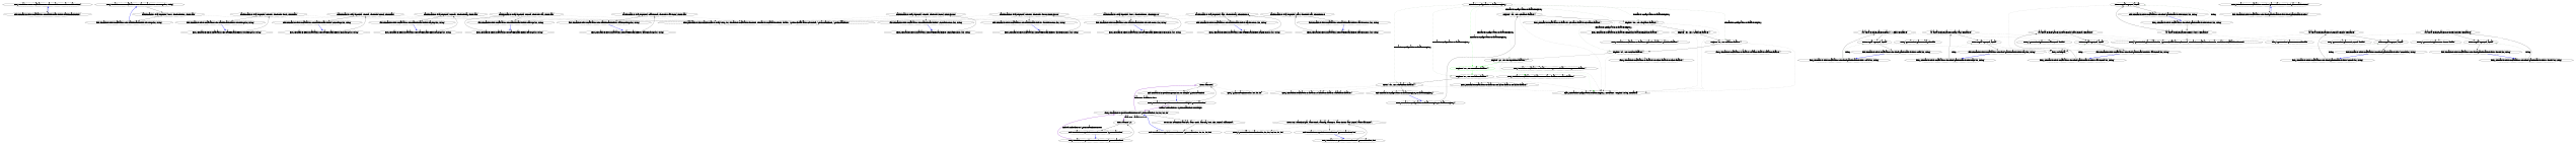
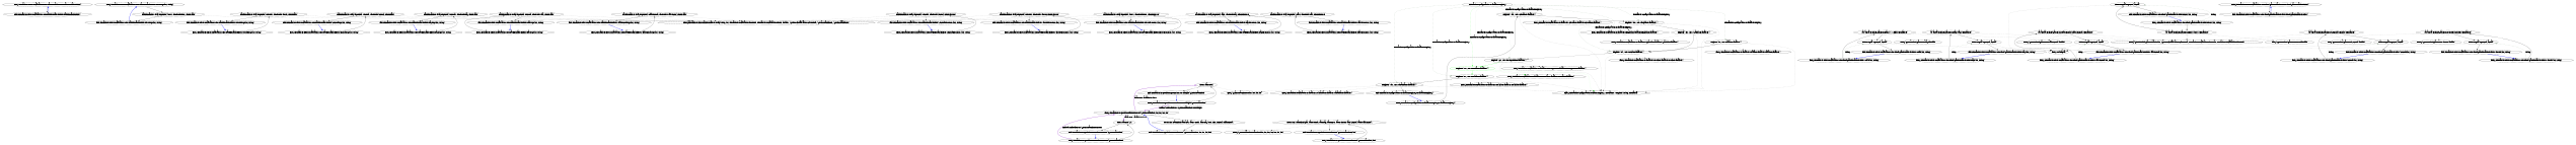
  digraph {
    node [cluster="Humanizer.Configuration.OrdinalizerRegistry.OrdinalizerRegistry()" span="2-2"]
    edge [style=solid]
    n1 [cluster="Humanizer.Tests.Localisation.roRo.DateHumanizeTests.DateHumanizeTests()" label="Entry Humanizer.Tests.Localisation.roRo.DateHumanizeTests.DateHumanizeTests()" span="13-13"]
    n2 [cluster="Humanizer.Tests.Localisation.roRo.DateHumanizeTests.DateHumanizeTests()" label="Exit Humanizer.Tests.Localisation.roRo.DateHumanizeTests.DateHumanizeTests()" span="13-13"]
    n3 [cluster="Humanizer.Tests.Localisation.roRo.DateHumanizeTests.HoursAgo(int, string)" label="Entry Humanizer.Tests.Localisation.roRo.DateHumanizeTests.HoursAgo(int, string)" span="20-20"]
    n4 [cluster="Humanizer.Tests.Localisation.roRo.DateHumanizeTests.HoursAgo(int, string)" label="DateHumanize.Verify(expected, hours, TimeUnit.Hour, Tense.Past)" span="22-22"]
    n5 [cluster="Humanizer.Tests.Localisation.roRo.DateHumanizeTests.HoursAgo(int, string)" label="Exit Humanizer.Tests.Localisation.roRo.DateHumanizeTests.HoursAgo(int, string)" span="20-20"]
    n6 [cluster="Humanizer.Tests.DateHumanize.Verify(string, int, Humanizer.Localisation.TimeUnit, Humanizer.Localisation.Tense, double?, System.Globalization.CultureInfo, System.DateTime?, System.DateTime?)" label="Entry Humanizer.Tests.DateHumanize.Verify(string, int, Humanizer.Localisation.TimeUnit, Humanizer.Localisation.Tense, double?, System.Globalization.CultureInfo, System.DateTime?, System.DateTime?)" span="35-35"]
    n7 [cluster="Humanizer.Tests.Localisation.roRo.DateHumanizeTests.MinutesAgo(int, string)" label="Entry Humanizer.Tests.Localisation.roRo.DateHumanizeTests.MinutesAgo(int, string)" span="29-29"]
    n8 [cluster="Humanizer.Tests.Localisation.roRo.DateHumanizeTests.MinutesAgo(int, string)" label="DateHumanize.Verify(expected, minutes, TimeUnit.Minute, Tense.Past)" span="31-31"]
    n9 [cluster="Humanizer.Tests.Localisation.roRo.DateHumanizeTests.MinutesAgo(int, string)" label="Exit Humanizer.Tests.Localisation.roRo.DateHumanizeTests.MinutesAgo(int, string)" span="29-29"]
    n10 [cluster="Humanizer.Tests.Localisation.roRo.DateHumanizeTests.SecondsAgo(int, string)" label="Entry Humanizer.Tests.Localisation.roRo.DateHumanizeTests.SecondsAgo(int, string)" span="37-37"]
    n11 [cluster="Humanizer.Tests.Localisation.roRo.DateHumanizeTests.SecondsAgo(int, string)" label="DateHumanize.Verify(expected, seconds, TimeUnit.Second, Tense.Past)" span="39-39"]
    n12 [cluster="Humanizer.Tests.Localisation.roRo.DateHumanizeTests.SecondsAgo(int, string)" label="Exit Humanizer.Tests.Localisation.roRo.DateHumanizeTests.SecondsAgo(int, string)" span="37-37"]
    n13 [cluster="Humanizer.Tests.Localisation.roRo.DateHumanizeTests.DaysAgo(int, string)" label="Entry Humanizer.Tests.Localisation.roRo.DateHumanizeTests.DaysAgo(int, string)" span="45-45"]
    n14 [cluster="Humanizer.Tests.Localisation.roRo.DateHumanizeTests.DaysAgo(int, string)" label="DateHumanize.Verify(expected, seconds, TimeUnit.Day, Tense.Past)" span="47-47"]
    n15 [cluster="Humanizer.Tests.Localisation.roRo.DateHumanizeTests.DaysAgo(int, string)" label="Exit Humanizer.Tests.Localisation.roRo.DateHumanizeTests.DaysAgo(int, string)" span="45-45"]
    n16 [cluster="Humanizer.Tests.Localisation.roRo.DateHumanizeTests.YearsAgo(int, string)" label="Entry Humanizer.Tests.Localisation.roRo.DateHumanizeTests.YearsAgo(int, string)" span="53-53"]
    n17 [cluster="Humanizer.Tests.Localisation.roRo.DateHumanizeTests.YearsAgo(int, string)" label="DateHumanize.Verify(expected, seconds, TimeUnit.Year, Tense.Past)" span="55-55"]
    n18 [cluster="Humanizer.Tests.Localisation.roRo.DateHumanizeTests.YearsAgo(int, string)" label="Exit Humanizer.Tests.Localisation.roRo.DateHumanizeTests.YearsAgo(int, string)" span="53-53"]
    n19 [cluster="Humanizer.Tests.Localisation.roRo.DateHumanizeTests.MillisecondsAgo(int, string)" label="Entry Humanizer.Tests.Localisation.roRo.DateHumanizeTests.MillisecondsAgo(int, string)" span="61-61"]
    n20 [cluster="Humanizer.Tests.Localisation.roRo.DateHumanizeTests.MillisecondsAgo(int, string)" label="DateHumanize.Verify(expected, milliseconds, TimeUnit.Millisecond, Tense.Past)" span="63-63"]
    n21 [cluster="Humanizer.Tests.Localisation.roRo.DateHumanizeTests.MillisecondsAgo(int, string)" label="Exit Humanizer.Tests.Localisation.roRo.DateHumanizeTests.MillisecondsAgo(int, string)" span="61-61"]
    n22 [cluster="Humanizer.Tests.Localisation.roRo.DateHumanizeTests.SecondsFromNow(int, string)" label="Entry Humanizer.Tests.Localisation.roRo.DateHumanizeTests.SecondsFromNow(int, string)" span="69-69"]
    n23 [cluster="Humanizer.Tests.Localisation.roRo.DateHumanizeTests.SecondsFromNow(int, string)" label="DateHumanize.Verify(expected, seconds, TimeUnit.Second, Tense.Future)" span="71-71"]
    n24 [cluster="Humanizer.Tests.Localisation.roRo.DateHumanizeTests.SecondsFromNow(int, string)" label="Exit Humanizer.Tests.Localisation.roRo.DateHumanizeTests.SecondsFromNow(int, string)" span="69-69"]
    n25 [cluster="Humanizer.Tests.Localisation.roRo.DateHumanizeTests.MinutesFromNow(int, string)" label="Entry Humanizer.Tests.Localisation.roRo.DateHumanizeTests.MinutesFromNow(int, string)" span="77-77"]
    n26 [cluster="Humanizer.Tests.Localisation.roRo.DateHumanizeTests.MinutesFromNow(int, string)" label="DateHumanize.Verify(expected, minutes, TimeUnit.Minute, Tense.Future)" span="79-79"]
    n27 [cluster="Humanizer.Tests.Localisation.roRo.DateHumanizeTests.MinutesFromNow(int, string)" label="Exit Humanizer.Tests.Localisation.roRo.DateHumanizeTests.MinutesFromNow(int, string)" span="77-77"]
    n28 [cluster="Humanizer.Tests.Localisation.roRo.DateHumanizeTests.HoursFromNow(int, string)" label="Entry Humanizer.Tests.Localisation.roRo.DateHumanizeTests.HoursFromNow(int, string)" span="85-85"]
    n29 [cluster="Humanizer.Tests.Localisation.roRo.DateHumanizeTests.HoursFromNow(int, string)" label="DateHumanize.Verify(expected, hours, TimeUnit.Hour, Tense.Future)" span="87-87"]
    n30 [cluster="Humanizer.Tests.Localisation.roRo.DateHumanizeTests.HoursFromNow(int, string)" label="Exit Humanizer.Tests.Localisation.roRo.DateHumanizeTests.HoursFromNow(int, string)" span="85-85"]
    n31 [cluster="Humanizer.Tests.Localisation.roRo.DateHumanizeTests.DaysFromNow(int, string)" label="Entry Humanizer.Tests.Localisation.roRo.DateHumanizeTests.DaysFromNow(int, string)" span="93-93"]
    n32 [cluster="Humanizer.Tests.Localisation.roRo.DateHumanizeTests.DaysFromNow(int, string)" label="DateHumanize.Verify(expected, days, TimeUnit.Day, Tense.Future)" span="95-95"]
    n33 [cluster="Humanizer.Tests.Localisation.roRo.DateHumanizeTests.DaysFromNow(int, string)" label="Exit Humanizer.Tests.Localisation.roRo.DateHumanizeTests.DaysFromNow(int, string)" span="93-93"]
    n34 [cluster="Humanizer.Tests.Localisation.roRo.DateHumanizeTests.YearsFromNow(int, string)" label="Entry Humanizer.Tests.Localisation.roRo.DateHumanizeTests.YearsFromNow(int, string)" span="101-101"]
    n35 [cluster="Humanizer.Tests.Localisation.roRo.DateHumanizeTests.YearsFromNow(int, string)" label="DateHumanize.Verify(expected, years, TimeUnit.Year, Tense.Future)" span="103-103"]
    n36 [cluster="Humanizer.Tests.Localisation.roRo.DateHumanizeTests.YearsFromNow(int, string)" label="Exit Humanizer.Tests.Localisation.roRo.DateHumanizeTests.YearsFromNow(int, string)" span="101-101"]
    n37 [cluster="Humanizer.Configuration.LocaliserRegistry<TLocaliser>.Register(string, TLocaliser)" file="OrdinalizerRegistry.cs" label="Entry Humanizer.Configuration.LocaliserRegistry<TLocaliser>.Register(string, TLocaliser)" span="54-54"]
    n38 [cluster="Humanizer.Localisation.Ordinalizers.SpanishOrdinalizer.SpanishOrdinalizer()" file="OrdinalizerRegistry.cs" label="Entry Humanizer.Localisation.Ordinalizers.SpanishOrdinalizer.SpanishOrdinalizer()"]
    n39 [cluster="Humanizer.Localisation.Ordinalizers.TurkishOrdinalizer.TurkishOrdinalizer()" file="OrdinalizerRegistry.cs" label="Entry Humanizer.Localisation.Ordinalizers.TurkishOrdinalizer.TurkishOrdinalizer()" span="7-7"]
    n40 [cluster="Humanizer.Localisation.Ordinalizers.UkrainianOrdinalizer.UkrainianOrdinalizer()" file="OrdinalizerRegistry.cs" label="Entry Humanizer.Localisation.Ordinalizers.UkrainianOrdinalizer.UkrainianOrdinalizer()"]
    n41 [cluster="Humanizer.Localisation.Ordinalizers.EnglishOrdinalizer.EnglishOrdinalizer()" file="OrdinalizerRegistry.cs" label="Entry Humanizer.Localisation.Ordinalizers.EnglishOrdinalizer.EnglishOrdinalizer()"]
    n42 [cluster="Humanizer.Localisation.Ordinalizers.GermanOrdinalizer.GermanOrdinalizer()" file="OrdinalizerRegistry.cs" label="Entry Humanizer.Localisation.Ordinalizers.GermanOrdinalizer.GermanOrdinalizer()"]
    n43 [file="OrdinalizerRegistry.cs" label="Entry Humanizer.Configuration.OrdinalizerRegistry.OrdinalizerRegistry()" span="6-6"]
    n44 [file="OrdinalizerRegistry.cs" label="Register(''de'', new GermanOrdinalizer())" span="8-8"]
    n45 [file="OrdinalizerRegistry.cs" label="Register(''en'', new EnglishOrdinalizer())" span="9-9"]
    n46 [file="OrdinalizerRegistry.cs" label="Register(''es'', new SpanishOrdinalizer())" span="10-10"]
    n47 [file="OrdinalizerRegistry.cs" label="Register(''it'', new ItalianOrdinalizer())" span="11-11"]
    n48 [file="OrdinalizerRegistry.cs" label="Register(''nl'', new DutchOrdinalizer())" span="12-12"]
    n49 [cluster="Humanizer.Localisation.Ordinalizers.ItalianOrdinalizer.ItalianOrdinalizer()" file="OrdinalizerRegistry.cs" label="Entry Humanizer.Localisation.Ordinalizers.ItalianOrdinalizer.ItalianOrdinalizer()"]
    n50 [file="OrdinalizerRegistry.cs" label="Register(''pt'', new PortugueseOrdinalizer())" span="13-13"]
    n51 [cluster="Humanizer.Localisation.Ordinalizers.DutchOrdinalizer.DutchOrdinalizer()" file="OrdinalizerRegistry.cs" label="Entry Humanizer.Localisation.Ordinalizers.DutchOrdinalizer.DutchOrdinalizer()"]
    n52 [color=green community=0 file="OrdinalizerRegistry.cs" label="Register(''ru'', new RussianOrdinalizer())" span="14-14"]
    n53 [cluster="Humanizer.Localisation.Ordinalizers.PortugueseOrdinalizer.PortugueseOrdinalizer()" file="OrdinalizerRegistry.cs" label="Entry Humanizer.Localisation.Ordinalizers.PortugueseOrdinalizer.PortugueseOrdinalizer()"]
    n54 [file="OrdinalizerRegistry.cs" label="Register(''tr'', new TurkishOrdinalizer())" span="15-15"]
    n55 [cluster="Humanizer.Localisation.Ordinalizers.RussianOrdinalizer.RussianOrdinalizer()" file="OrdinalizerRegistry.cs" label="Entry Humanizer.Localisation.Ordinalizers.RussianOrdinalizer.RussianOrdinalizer()"]
-   n56 [file="OrdinalizerRegistry.cs" label="Hours(''uk'', new UkrainianOrdinalizer())" span="16-16"]
+   n56 [file="OrdinalizerRegistry.cs" label="Register(''uk'', new UkrainianOrdinalizer())" span="16-16"]
    n57 [file="OrdinalizerRegistry.cs" label="Exit Humanizer.Configuration.OrdinalizerRegistry.OrdinalizerRegistry()" span="6-6"]
    n58 [cluster="System.DateTime.At(int, int, int, int)" file="PrepositionsExtensions.cs" label="Entry System.DateTime.At(int, int, int, int)" span="12-12"]
    n59 [file="OrdinalizerRegistry.cs" label="Humanizer.Configuration.OrdinalizerRegistry" cluster="" span=""]
    n60 [cluster="Humanizer.PrepositionsExtensions.AtMidnight(System.DateTime)" file="PrepositionsExtensions.cs" label="Entry Humanizer.PrepositionsExtensions.AtMidnight(System.DateTime)" span="22-22"]
    n61 [cluster="Humanizer.PrepositionsExtensions.AtMidnight(System.DateTime)" file="PrepositionsExtensions.cs" label="return date.At(0);" span="24-24"]
    n62 [cluster="Humanizer.PrepositionsExtensions.At(System.DateTime, int, int, int, int)" file="PrepositionsExtensions.cs" label="Entry Humanizer.PrepositionsExtensions.At(System.DateTime, int, int, int, int)" span="12-12"]
    n63 [cluster="Humanizer.PrepositionsExtensions.AtMidnight(System.DateTime)" file="PrepositionsExtensions.cs" label="Exit Humanizer.PrepositionsExtensions.AtMidnight(System.DateTime)" span="22-22"]
    n64 [cluster="Humanizer.PrepositionsExtensions.AtNoon(System.DateTime)" file="PrepositionsExtensions.cs" label="return date.At(12);" span="34-34"]
    n65 [cluster="Humanizer.PrepositionsExtensions.At(System.DateTime, int, int, int, int)" file="PrepositionsExtensions.cs" label="return new DateTime(date.Year, date.Month, date.Day, hour, min, second, millisecond);" span="14-14"]
    n66 [cluster="Humanizer.PrepositionsExtensions.AtNoon(System.DateTime)" file="PrepositionsExtensions.cs" label="Entry Humanizer.PrepositionsExtensions.AtNoon(System.DateTime)" span="32-32"]
    n67 [cluster="Humanizer.PrepositionsExtensions.AtNoon(System.DateTime)" file="PrepositionsExtensions.cs" label="Exit Humanizer.PrepositionsExtensions.AtNoon(System.DateTime)" span="32-32"]
    n68 [cluster="Humanizer.PrepositionsExtensions.At(System.DateTime, int, int, int, int)" file="PrepositionsExtensions.cs" label="Exit Humanizer.PrepositionsExtensions.At(System.DateTime, int, int, int, int)" span="12-12"]
    n69 [cluster="System.DateTime.DateTime(int, int, int, int, int, int, int)" file="PrepositionsExtensions.cs" label="Entry System.DateTime.DateTime(int, int, int, int, int, int, int)" span="0-0"]
    n70 [cluster="Humanizer.PrepositionsExtensions.In(System.DateTime, int)" file="PrepositionsExtensions.cs" label="Entry Humanizer.PrepositionsExtensions.In(System.DateTime, int)" span="43-43"]
    n71 [cluster="Humanizer.PrepositionsExtensions.In(System.DateTime, int)" file="PrepositionsExtensions.cs" label="return new DateTime(year, date.Month, date.Day, date.Hour, date.Minute, date.Second, date.Millisecond);" span="45-45"]
    n72 [cluster="Humanizer.PrepositionsExtensions.In(System.DateTime, int)" file="PrepositionsExtensions.cs" label="Exit Humanizer.PrepositionsExtensions.In(System.DateTime, int)" span="43-43"]
    n73 [cluster="System.TimeSpan.FromDays(double)" file="TimeSpanHumanizerTests.cs" label="Entry System.TimeSpan.FromDays(double)" span="0-0"]
    n74 [cluster="Humanizer.Tests.Localisation.roRo.TimeSpanHumanizerTests.Weeks(int, string)" file="TimeSpanHumanizerTests.cs" label="Entry Humanizer.Tests.Localisation.roRo.TimeSpanHumanizerTests.Weeks(int, string)" span="77-77"]
    n75 [cluster="Humanizer.Tests.Localisation.roRo.TimeSpanHumanizerTests.Weeks(int, string)" file="TimeSpanHumanizerTests.cs" label="var actual = TimeSpan.FromDays(7 * weeks).Humanize()" span="79-79"]
    n76 [cluster="Humanizer.Tests.Localisation.roRo.TimeSpanHumanizerTests.Weeks(int, string)" file="TimeSpanHumanizerTests.cs" label="Assert.Equal(expected, actual)" span="80-80"]
    n77 [cluster="System.TimeSpan.Humanize(int, System.Globalization.CultureInfo, Humanizer.Localisation.TimeUnit, Humanizer.Localisation.TimeUnit)" file="TimeSpanHumanizerTests.cs" label="Entry System.TimeSpan.Humanize(int, System.Globalization.CultureInfo, Humanizer.Localisation.TimeUnit, Humanizer.Localisation.TimeUnit)" span="27-27"]
    n78 [cluster="Humanizer.Tests.Localisation.roRo.TimeSpanHumanizerTests.Weeks(int, string)" file="TimeSpanHumanizerTests.cs" label="Exit Humanizer.Tests.Localisation.roRo.TimeSpanHumanizerTests.Weeks(int, string)" span="77-77"]
    n79 [cluster="Unk.Equal" file="TimeSpanHumanizerTests.cs" label="Entry Unk.Equal" span=""]
    n80 [cluster="Humanizer.Tests.Localisation.roRo.TimeSpanHumanizerTests.Hours(int, string)" file="TimeSpanHumanizerTests.cs" label="Entry Humanizer.Tests.Localisation.roRo.TimeSpanHumanizerTests.Hours(int, string)" span="55-55"]
    n81 [cluster="Humanizer.Tests.Localisation.roRo.TimeSpanHumanizerTests.Hours(int, string)" file="TimeSpanHumanizerTests.cs" label="var actual = TimeSpan.FromHours(hours).Humanize()" span="57-57"]
    n82 [cluster="Humanizer.Tests.Localisation.roRo.TimeSpanHumanizerTests.Hours(int, string)" file="TimeSpanHumanizerTests.cs" label="Assert.Equal(expected, actual)" span="58-58"]
    n83 [cluster="System.TimeSpan.FromHours(double)" file="TimeSpanHumanizerTests.cs" label="Entry System.TimeSpan.FromHours(double)" span="0-0"]
    n84 [cluster="Humanizer.Tests.Localisation.roRo.TimeSpanHumanizerTests.Hours(int, string)" file="TimeSpanHumanizerTests.cs" label="Exit Humanizer.Tests.Localisation.roRo.TimeSpanHumanizerTests.Hours(int, string)" span="55-55"]
    n85 [cluster="Humanizer.Tests.Localisation.roRo.TimeSpanHumanizerTests.Milliseconds(int, string)" file="TimeSpanHumanizerTests.cs" label="Entry Humanizer.Tests.Localisation.roRo.TimeSpanHumanizerTests.Milliseconds(int, string)" span="22-22"]
    n86 [cluster="Humanizer.Tests.Localisation.roRo.TimeSpanHumanizerTests.Milliseconds(int, string)" file="TimeSpanHumanizerTests.cs" label="var actual = TimeSpan.FromMilliseconds(millisSeconds).Humanize()" span="24-24"]
    n87 [cluster="Humanizer.Tests.Localisation.roRo.TimeSpanHumanizerTests.Milliseconds(int, string)" file="TimeSpanHumanizerTests.cs" label="Assert.Equal(expected, actual)" span="25-25"]
    n88 [cluster="System.TimeSpan.FromMilliseconds(double)" file="TimeSpanHumanizerTests.cs" label="Entry System.TimeSpan.FromMilliseconds(double)" span="0-0"]
    n89 [cluster="Humanizer.Tests.Localisation.roRo.TimeSpanHumanizerTests.Milliseconds(int, string)" file="TimeSpanHumanizerTests.cs" label="Exit Humanizer.Tests.Localisation.roRo.TimeSpanHumanizerTests.Milliseconds(int, string)" span="22-22"]
    n90 [cluster="System.TimeSpan.FromMinutes(double)" file="TimeSpanHumanizerTests.cs" label="Entry System.TimeSpan.FromMinutes(double)" span="0-0"]
    n91 [cluster="Humanizer.Tests.Localisation.roRo.TimeSpanHumanizerTests.Seconds(int, string)" file="TimeSpanHumanizerTests.cs" label="Entry Humanizer.Tests.Localisation.roRo.TimeSpanHumanizerTests.Seconds(int, string)" span="33-33"]
    n92 [cluster="Humanizer.Tests.Localisation.roRo.TimeSpanHumanizerTests.Seconds(int, string)" file="TimeSpanHumanizerTests.cs" label="var actual = TimeSpan.FromSeconds(seconds).Humanize()" span="35-35"]
    n93 [cluster="Humanizer.Tests.Localisation.roRo.TimeSpanHumanizerTests.Seconds(int, string)" file="TimeSpanHumanizerTests.cs" label="Assert.Equal(expected, actual)" span="36-36"]
    n94 [cluster="System.TimeSpan.FromSeconds(double)" file="TimeSpanHumanizerTests.cs" label="Entry System.TimeSpan.FromSeconds(double)" span="0-0"]
    n95 [cluster="Humanizer.Tests.Localisation.roRo.TimeSpanHumanizerTests.Seconds(int, string)" file="TimeSpanHumanizerTests.cs" label="Exit Humanizer.Tests.Localisation.roRo.TimeSpanHumanizerTests.Seconds(int, string)" span="33-33"]
    n96 [cluster="Humanizer.Tests.Localisation.roRo.TimeSpanHumanizerTests.Minutes(int, string)" file="TimeSpanHumanizerTests.cs" label="Entry Humanizer.Tests.Localisation.roRo.TimeSpanHumanizerTests.Minutes(int, string)" span="44-44"]
    n97 [cluster="Humanizer.Tests.Localisation.roRo.TimeSpanHumanizerTests.Minutes(int, string)" file="TimeSpanHumanizerTests.cs" label="var actual = TimeSpan.FromMinutes(minutes).Humanize()" span="46-46"]
    n98 [cluster="Humanizer.Tests.Localisation.roRo.TimeSpanHumanizerTests.Minutes(int, string)" file="TimeSpanHumanizerTests.cs" label="Assert.Equal(expected, actual)" span="47-47"]
    n99 [cluster="Humanizer.Tests.Localisation.roRo.TimeSpanHumanizerTests.Minutes(int, string)" file="TimeSpanHumanizerTests.cs" label="Exit Humanizer.Tests.Localisation.roRo.TimeSpanHumanizerTests.Minutes(int, string)" span="44-44"]
    n100 [cluster="Humanizer.Tests.Localisation.roRo.TimeSpanHumanizerTests.TimeSpanHumanizerTests()" file="TimeSpanHumanizerTests.cs" label="Entry Humanizer.Tests.Localisation.roRo.TimeSpanHumanizerTests.TimeSpanHumanizerTests()" span="13-13"]
    n101 [cluster="Humanizer.Tests.Localisation.roRo.TimeSpanHumanizerTests.TimeSpanHumanizerTests()" file="TimeSpanHumanizerTests.cs" label="Exit Humanizer.Tests.Localisation.roRo.TimeSpanHumanizerTests.TimeSpanHumanizerTests()" span="13-13"]
    n102 [cluster="Humanizer.Tests.Localisation.roRo.TimeSpanHumanizerTests.Days(int, string)" file="TimeSpanHumanizerTests.cs" label="Entry Humanizer.Tests.Localisation.roRo.TimeSpanHumanizerTests.Days(int, string)" span="67-67"]
    n103 [cluster="Humanizer.Tests.Localisation.roRo.TimeSpanHumanizerTests.Days(int, string)" file="TimeSpanHumanizerTests.cs" label="var actual = TimeSpan.FromDays(days).Humanize()" span="69-69"]
    n104 [cluster="Humanizer.Tests.Localisation.roRo.TimeSpanHumanizerTests.Days(int, string)" file="TimeSpanHumanizerTests.cs" label="Assert.Equal(expected, actual)" span="70-70"]
    n105 [cluster="Humanizer.Tests.Localisation.roRo.TimeSpanHumanizerTests.Days(int, string)" file="TimeSpanHumanizerTests.cs" label="Exit Humanizer.Tests.Localisation.roRo.TimeSpanHumanizerTests.Days(int, string)" span="67-67"]
    n1 -> n2
    n2 -> n1 [color=blue style=bold]
    n3 -> n4
    n4 -> n5
    n4 -> n6 [style=dotted]
    n5 -> n3 [color=blue style=bold]
    n7 -> n8
    n8 -> n6 [style=dotted]
    n8 -> n9
    n9 -> n7 [color=blue style=bold]
    n10 -> n11
    n11 -> n6 [style=dotted]
    n11 -> n12
    n12 -> n10 [color=blue style=bold]
    n13 -> n14
    n14 -> n6 [style=dotted]
    n14 -> n15
    n15 -> n13 [color=blue style=bold]
    n16 -> n17
    n17 -> n6 [style=dotted]
    n17 -> n18
    n18 -> n16 [color=blue style=bold]
    n19 -> n20
    n20 -> n6 [style=dotted]
    n20 -> n21
    n21 -> n19 [color=blue style=bold]
    n22 -> n23
    n23 -> n6 [style=dotted]
    n23 -> n24
    n24 -> n22 [color=blue style=bold]
    n25 -> n26
    n26 -> n6 [style=dotted]
    n26 -> n27
    n27 -> n25 [color=blue style=bold]
    n28 -> n29
    n29 -> n6 [style=dotted]
    n29 -> n30
    n30 -> n28 [color=blue style=bold]
    n31 -> n32
    n32 -> n6 [style=dotted]
    n32 -> n33
    n33 -> n31 [color=blue style=bold]
    n34 -> n35
    n35 -> n6 [style=dotted]
    n35 -> n36
    n36 -> n34 [color=blue style=bold]
    n43 -> n44
    n44 -> n37 [style=dotted]
    n44 -> n42 [style=dotted]
    n44 -> n45
    n45 -> n37 [style=dotted]
    n45 -> n41 [style=dotted]
    n45 -> n46
    n46 -> n37 [style=dotted]
    n46 -> n38 [style=dotted]
-   n46 -> n47
+   n46 -> n48
    n47 -> n37 [style=dotted]
    n47 -> n48
    n47 -> n49 [style=dotted]
    n48 -> n37 [style=dotted]
    n48 -> n50
    n48 -> n51 [style=dotted]
    n50 -> n37 [style=dotted]
    n50 -> n52 [color=green]
    n50 -> n53 [style=dotted]
    n52 -> n37 [color=green style=dotted]
    n52 -> n54 [color=green]
    n52 -> n55 [color=green style=dotted]
    n54 -> n37 [style=dotted]
    n54 -> n39 [style=dotted]
    n54 -> n56
    n56 -> n37 [style=dotted]
    n56 -> n40 [style=dotted]
    n56 -> n57
    n56 -> n58 [style=dotted]
    n57 -> n43 [color=blue style=bold]
    n59 -> n44 [color=darkseagreen4 label="Humanizer.Configuration.OrdinalizerRegistry" style=dashed]
    n59 -> n45 [color=darkseagreen4 label="Humanizer.Configuration.OrdinalizerRegistry" style=dashed]
    n59 -> n47 [color=darkseagreen4 label="Humanizer.Configuration.OrdinalizerRegistry" style=dashed]
    n59 -> n48 [color=darkseagreen4 label="Humanizer.Configuration.OrdinalizerRegistry" style=dashed]
    n59 -> n50 [color=darkseagreen4 label="Humanizer.Configuration.OrdinalizerRegistry" style=dotted]
    n59 -> n52 [color=green label="Humanizer.Configuration.OrdinalizerRegistry" style=dashed]
    n59 -> n54 [color=darkseagreen4 label="Humanizer.Configuration.OrdinalizerRegistry" style=dashed]
    n59 -> n56 [color=darkseagreen4 label="Humanizer.Configuration.OrdinalizerRegistry" style=dashed]
    n60 -> n61
    n60 -> n62 [color=darkorchid label="method methodReturn System.DateTime AtMidnight" style=bold]
    n61 -> n58 [style=dotted]
    n61 -> n63
    n62 -> n61 [color=darkorchid label="Parameter variable int hour" style=bold]
    n62 -> n64 [color=darkorchid label="Parameter variable int hour" style=bold]
    n62 -> n65
    n63 -> n60 [color=blue style=bold]
    n64 -> n67
    n65 -> n68
    n65 -> n69 [style=dotted]
    n66 -> n62 [color=darkorchid label="method methodReturn System.DateTime AtNoon" style=bold]
    n66 -> n64
    n67 -> n66 [color=blue style=bold]
    n68 -> n62 [color=blue style=bold]
    n70 -> n71
    n71 -> n69 [style=dotted]
    n71 -> n72
    n72 -> n70 [color=blue style=bold]
    n74 -> n75
    n74 -> n76 [color=darkseagreen4 label=string style=dashed]
    n75 -> n73 [style=dotted]
    n75 -> n76
    n75 -> n77 [style=dotted]
    n76 -> n78
    n76 -> n79 [style=dotted]
    n78 -> n74 [color=blue style=bold]
    n80 -> n81
    n80 -> n82 [color=darkseagreen4 label=string style=dashed]
    n81 -> n77 [style=dotted]
    n81 -> n82
    n81 -> n83 [style=dotted]
    n82 -> n79 [style=dotted]
    n82 -> n84
    n84 -> n80 [color=blue style=bold]
    n85 -> n86
    n85 -> n87 [color=darkseagreen4 label=string style=dashed]
    n86 -> n77 [style=dotted]
    n86 -> n87
    n86 -> n88 [style=dotted]
    n87 -> n79 [style=dotted]
    n87 -> n89
    n89 -> n85 [color=blue style=bold]
    n91 -> n92
    n91 -> n93 [color=darkseagreen4 label=string style=dashed]
    n92 -> n77 [style=dotted]
    n92 -> n93
    n92 -> n94 [style=dotted]
    n93 -> n79 [style=dotted]
    n93 -> n95
    n95 -> n91 [color=blue style=bold]
    n96 -> n97
    n96 -> n98 [color=darkseagreen4 label=string style=dashed]
    n97 -> n77 [style=dotted]
    n97 -> n90 [style=dotted]
    n97 -> n98
    n98 -> n79 [style=dotted]
    n98 -> n99
    n99 -> n96 [color=blue style=bold]
    n100 -> n101
    n101 -> n100 [color=blue style=bold]
    n102 -> n103
    n102 -> n104 [color=darkseagreen4 label=string style=dashed]
    n103 -> n73 [style=dotted]
    n103 -> n77 [style=dotted]
    n103 -> n104
    n104 -> n79 [style=dotted]
    n104 -> n105
    n105 -> n102 [color=blue style=bold]
  }
